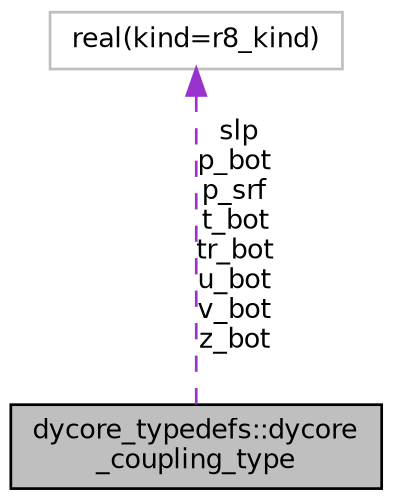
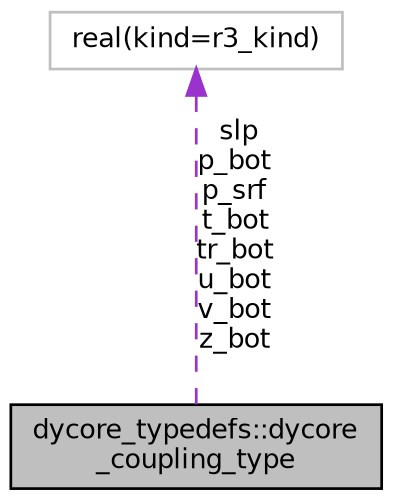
  digraph {
    node [fontname=Helvetica fontsize=10 shape=record style=filled]
    n1 [color=black fillcolor=grey75 fontcolor=black height=0.2 label="dycore_typedefs::dycore\l_coupling_type" width=0.4]
-   n2 [color=grey75 fillcolor=white height=0.2 label="real(kind=r8_kind)" width=0.4]
+   n2 [color=grey75 fillcolor=white height=0.2 label="real(kind=r3_kind)" width=0.4]
    n2 -> n1 [color=darkorchid3 dir=back fontname=Helvetica fontsize=10 label=" slp\np_bot\np_srf\nt_bot\ntr_bot\nu_bot\nv_bot\nz_bot" labelfontname=Helvetica labelfontsize=10 style=dashed]
  }
